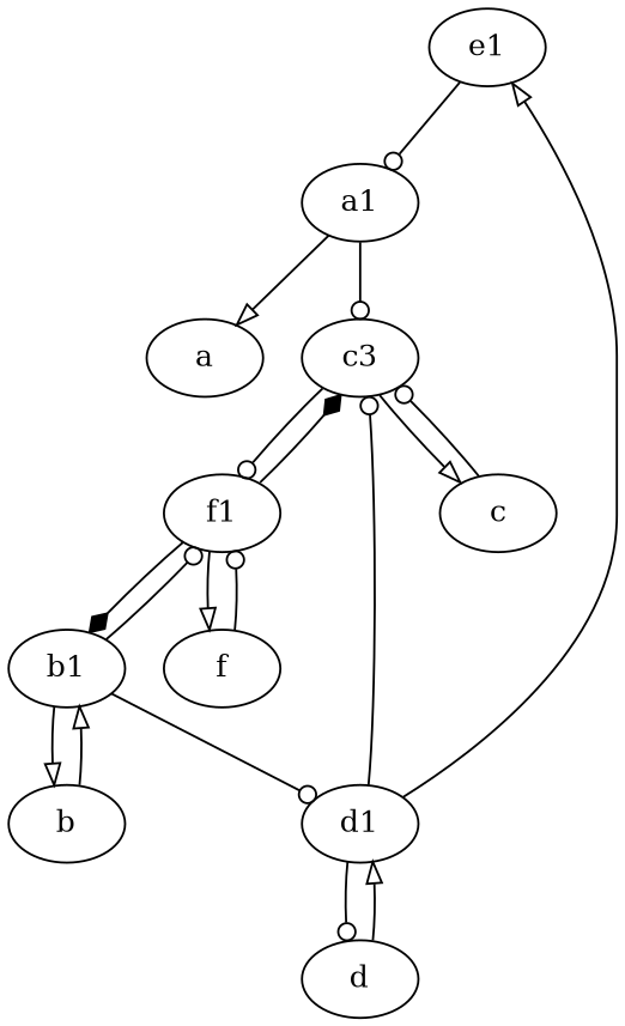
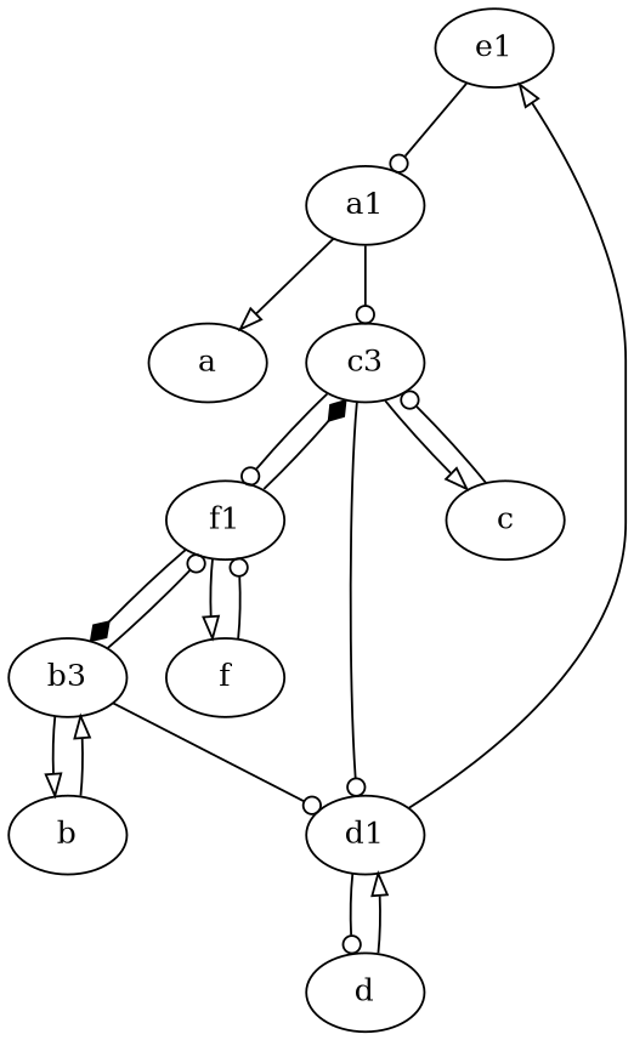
  digraph {
    edge [arrowhead=odot]
    e1
    a1
    a
    n4 [label=c3]
-   b1
+   b1 [label=b3]
    b
    f1
    d1
    f
    d
    c
    e1 -> a1
    a1 -> a [arrowhead=onormal]
    a1 -> n4
    n4 -> f1
-   d1 -> n4
+   n4 -> d1
    n4 -> c [arrowhead=onormal]
    b1 -> b [arrowhead=onormal]
    b1 -> f1
    b1 -> d1
    b -> b1 [arrowhead=onormal]
    f1 -> n4 [arrowhead=diamond]
    f1 -> b1 [arrowhead=diamond]
    f1 -> f [arrowhead=onormal]
    d1 -> e1 [arrowhead=onormal]
    d1 -> d
    f -> f1
    d -> d1 [arrowhead=onormal]
    c -> n4
  }
